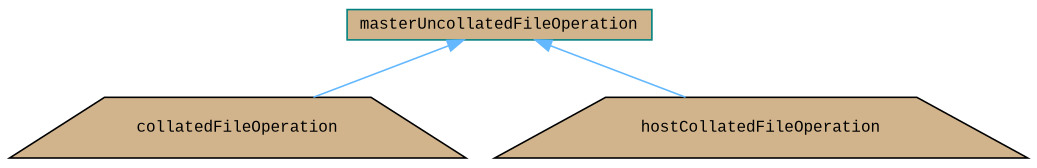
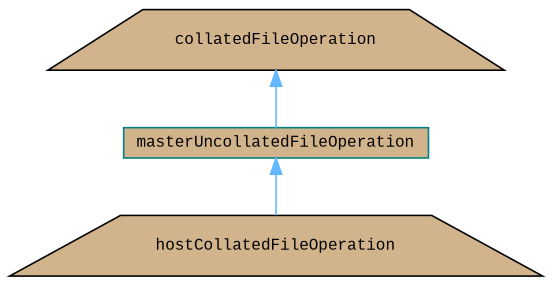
  digraph {
    fontname="Liberation Mono"
    node [color=black fillcolor=tan fontname="Liberation Mono" fontsize=10 shape=trapezium style=filled]
    edge [color=steelblue1 dir=back fontname="Liberation Mono" fontsize=10 labelfontname=Helvetica labelfontsize=10 style=solid]
    n1 [fontcolor=black height=0.2 label=collatedFileOperation width=0.4]
    n2 [height=0.2 label=hostCollatedFileOperation width=0.4]
    n3 [color=teal height=0.2 label=masterUncollatedFileOperation shape=box width=0.4]
-   n3 -> n1
+   n1 -> n3
    n3 -> n2
  }
